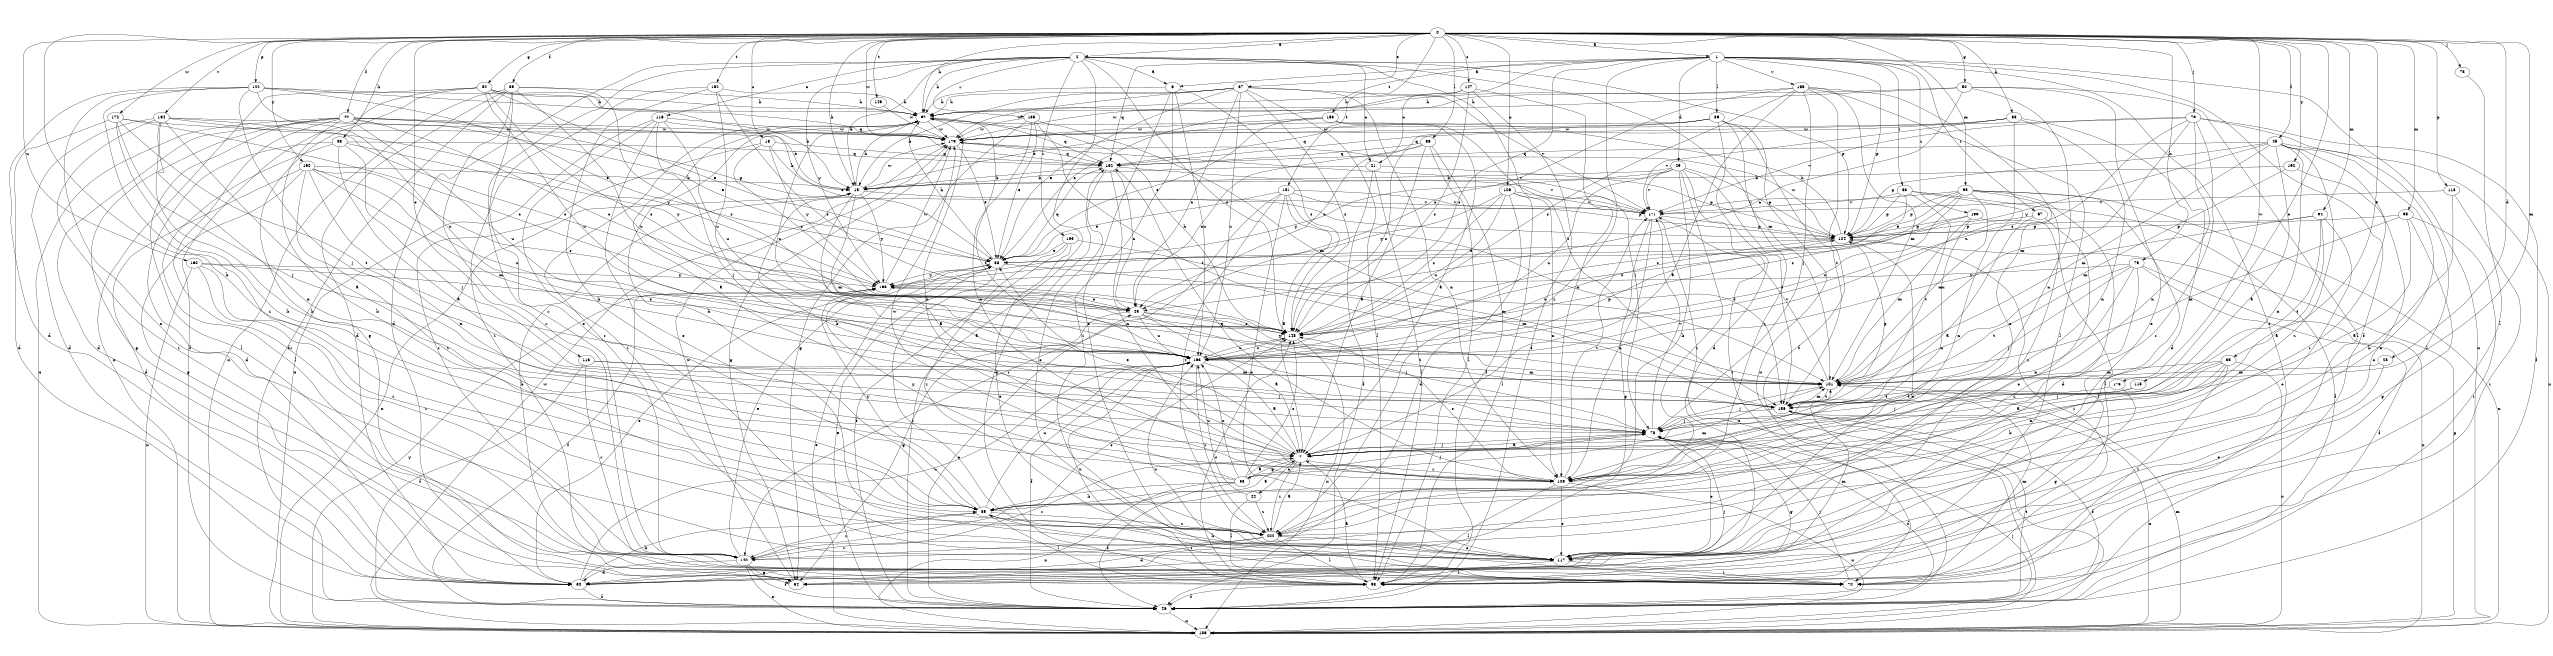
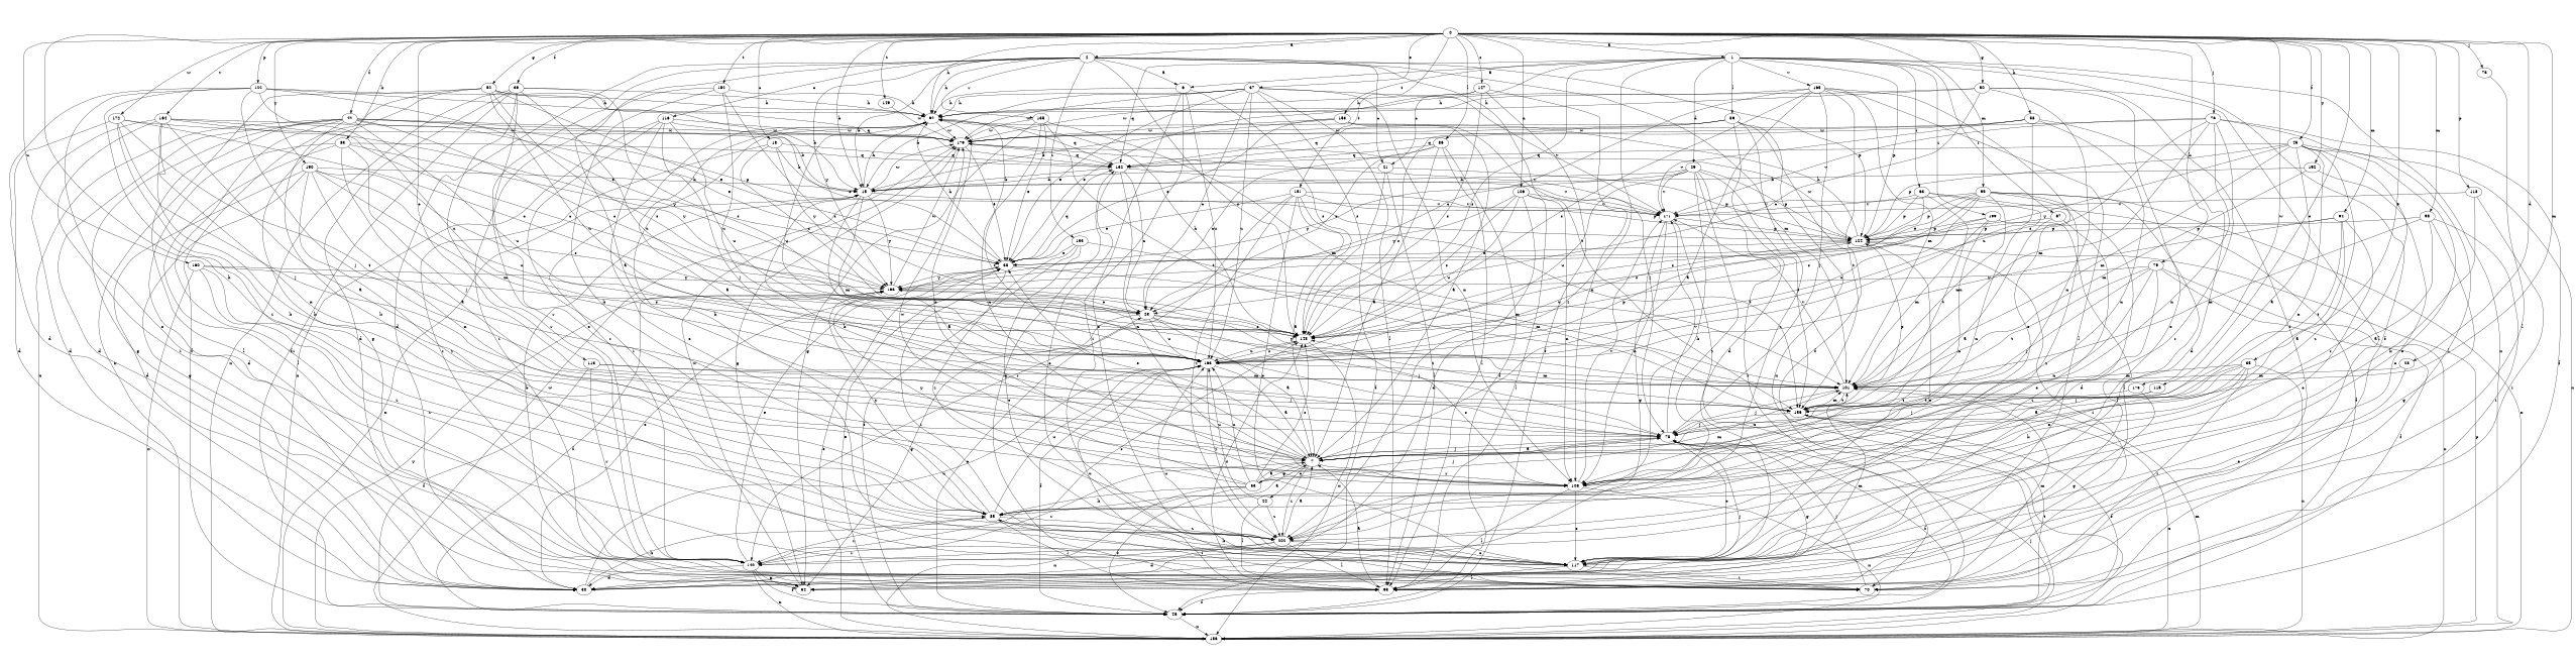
  strict digraph {
    0
    1
    2
    15
    18
    28
    35
    37
    39
    42
    45
    50
    52
    58
    62
    75
    76
    79
    83
    85
    86
    94
    95
    98
    101
    106
    113
    115
    118
    122
    147
    149
    151
    152
    160
    164
    172
    173
    179
    190
    192
    6
    21
    29
    46
    63
    67
    70
    89
    124
    132
    148
    153
    165
    186
    199
    202
    7
    30
    116
    133
    135
    140
    156
    195
    171
    23
    117
    78
    108
    163
    38
    93
    54
    22
    53
    0 -> 1 [label=a]
    0 -> 2 [label=a]
    0 -> 15 [label=b]
    0 -> 18 [label=c]
    0 -> 28 [label=d]
    0 -> 35 [label=e]
    0 -> 37 [label=e]
    0 -> 39 [label=f]
    0 -> 42 [label=f]
    0 -> 45 [label=f]
    0 -> 50 [label=g]
    0 -> 52 [label=g]
    0 -> 58 [label=h]
    0 -> 62 [label=h]
    0 -> 75 [label=j]
    0 -> 76 [label=j]
    0 -> 79 [label=k]
    0 -> 83 [label=k]
    0 -> 85 [label=k]
    0 -> 86 [label=l]
    0 -> 94 [label=m]
    0 -> 95 [label=m]
    0 -> 98 [label=m]
    0 -> 101 [label=m]
    0 -> 106 [label=n]
    0 -> 113 [label=o]
    0 -> 115 [label=o]
    0 -> 118 [label=p]
    0 -> 122 [label=p]
    0 -> 147 [label=s]
    0 -> 149 [label=t]
    0 -> 151 [label=t]
    0 -> 152 [label=t]
    0 -> 160 [label=u]
    0 -> 164 [label=v]
    0 -> 172 [label=w]
    0 -> 173 [label=w]
-   0 -> 179 [label=w]
    0 -> 190 [label=y]
    0 -> 192 [label=y]
    1 -> 6 [label=a]
    1 -> 21 [label=c]
    1 -> 29 [label=d]
    1 -> 46 [label=f]
    1 -> 63 [label=i]
    1 -> 67 [label=i]
    1 -> 70 [label=i]
    1 -> 89 [label=l]
    1 -> 124 [label=p]
    1 -> 132 [label=q]
    1 -> 148 [label=s]
    1 -> 153 [label=t]
    1 -> 165 [label=v]
    1 -> 186 [label=x]
    1 -> 199 [label=z]
    1 -> 202 [label=z]
    2 -> 15 [label=b]
    2 -> 62 [label=h]
    2 -> 101 [label=m]
    2 -> 6 [label=a]
    2 -> 21 [label=c]
    2 -> 124 [label=p]
    2 -> 148 [label=s]
-   2 -> 46 [label=a]
+   2 -> 7 [label=a]
    2 -> 30 [label=d]
    2 -> 116 [label=o]
    2 -> 133 [label=r]
    2 -> 135 [label=r]
    2 -> 140 [label=r]
    2 -> 156 [label=t]
    2 -> 195 [label=y]
    15 -> 62 [label=h]
    15 -> 101 [label=m]
    15 -> 179 [label=w]
    15 -> 186 [label=x]
    15 -> 7 [label=a]
    15 -> 195 [label=y]
    15 -> 171 [label=v]
    18 -> 15 [label=b]
    18 -> 132 [label=q]
    18 -> 140 [label=r]
    18 -> 195 [label=y]
    18 -> 23 [label=c]
    28 -> 101 [label=m]
    28 -> 117 [label=o]
    35 -> 85 [label=k]
    35 -> 101 [label=m]
    35 -> 70 [label=i]
    35 -> 186 [label=x]
    35 -> 7 [label=a]
    35 -> 78 [label=j]
    35 -> 108 [label=n]
    37 -> 15 [label=b]
    37 -> 62 [label=h]
    37 -> 179 [label=w]
    37 -> 148 [label=s]
    37 -> 171 [label=v]
    37 -> 23 [label=c]
    37 -> 108 [label=n]
    37 -> 163 [label=u]
    37 -> 38 [label=e]
    37 -> 93 [label=l]
    39 -> 62 [label=h]
    39 -> 46 [label=f]
    39 -> 148 [label=s]
    39 -> 186 [label=x]
    39 -> 30 [label=d]
    39 -> 140 [label=r]
    39 -> 117 [label=o]
    39 -> 163 [label=u]
    42 -> 15 [label=b]
    42 -> 85 [label=k]
    42 -> 179 [label=w]
    42 -> 70 [label=i]
    42 -> 124 [label=p]
    42 -> 186 [label=x]
    42 -> 30 [label=d]
    42 -> 23 [label=c]
    42 -> 163 [label=u]
    42 -> 38 [label=e]
    42 -> 93 [label=l]
    42 -> 54 [label=g]
    45 -> 101 [label=m]
    45 -> 124 [label=p]
    45 -> 132 [label=q]
    45 -> 186 [label=x]
    45 -> 202 [label=z]
    45 -> 7 [label=a]
    45 -> 140 [label=r]
    45 -> 195 [label=y]
    45 -> 117 [label=o]
    45 -> 108 [label=n]
    50 -> 62 [label=h]
    50 -> 179 [label=w]
    50 -> 23 [label=c]
    50 -> 117 [label=o]
    50 -> 108 [label=n]
    50 -> 93 [label=l]
    52 -> 62 [label=h]
    52 -> 46 [label=f]
    52 -> 132 [label=q]
    52 -> 148 [label=s]
    52 -> 186 [label=x]
    52 -> 163 [label=u]
    52 -> 38 [label=e]
    52 -> 54 [label=g]
    58 -> 179 [label=w]
    58 -> 132 [label=q]
    58 -> 30 [label=d]
    58 -> 171 [label=v]
    58 -> 108 [label=n]
    58 -> 163 [label=u]
    62 -> 179 [label=w]
    62 -> 132 [label=q]
    62 -> 7 [label=a]
    62 -> 140 [label=r]
    62 -> 156 [label=t]
    62 -> 163 [label=u]
    75 -> 93 [label=l]
    76 -> 101 [label=m]
    76 -> 179 [label=w]
    76 -> 46 [label=f]
    76 -> 148 [label=s]
    76 -> 140 [label=r]
    76 -> 171 [label=v]
    76 -> 108 [label=n]
    76 -> 93 [label=l]
    79 -> 46 [label=f]
    79 -> 186 [label=x]
    79 -> 202 [label=z]
    79 -> 156 [label=t]
    79 -> 195 [label=y]
    79 -> 78 [label=j]
    79 -> 108 [label=n]
    83 -> 132 [label=q]
    83 -> 7 [label=a]
    83 -> 30 [label=d]
    83 -> 195 [label=y]
    83 -> 78 [label=j]
    83 -> 93 [label=l]
    85 -> 62 [label=h]
    85 -> 70 [label=i]
    85 -> 202 [label=z]
    85 -> 7 [label=a]
    85 -> 140 [label=r]
    85 -> 195 [label=y]
    85 -> 163 [label=u]
    85 -> 93 [label=l]
    86 -> 46 [label=f]
    86 -> 132 [label=q]
    86 -> 148 [label=s]
    86 -> 7 [label=a]
    86 -> 23 [label=c]
    86 -> 93 [label=l]
    94 -> 124 [label=p]
    94 -> 7 [label=a]
    94 -> 156 [label=t]
    94 -> 117 [label=o]
    94 -> 163 [label=u]
    95 -> 101 [label=m]
    95 -> 124 [label=p]
    95 -> 148 [label=s]
    95 -> 186 [label=x]
    95 -> 202 [label=z]
    95 -> 30 [label=d]
    95 -> 171 [label=v]
    95 -> 163 [label=u]
    95 -> 38 [label=e]
    95 -> 93 [label=l]
    98 -> 101 [label=m]
    98 -> 70 [label=i]
    98 -> 124 [label=p]
    98 -> 7 [label=a]
    98 -> 54 [label=g]
    101 -> 156 [label=t]
    101 -> 195 [label=y]
    101 -> 171 [label=v]
    101 -> 78 [label=j]
    106 -> 148 [label=s]
    106 -> 30 [label=d]
    106 -> 195 [label=y]
    106 -> 171 [label=v]
    106 -> 108 [label=n]
    106 -> 163 [label=u]
    106 -> 93 [label=l]
    113 -> 101 [label=m]
    113 -> 46 [label=f]
    113 -> 140 [label=r]
    113 -> 78 [label=j]
    115 -> 156 [label=t]
    115 -> 78 [label=j]
    118 -> 85 [label=k]
    118 -> 70 [label=i]
    118 -> 171 [label=v]
    122 -> 15 [label=b]
    122 -> 62 [label=h]
    122 -> 202 [label=z]
    122 -> 30 [label=d]
    122 -> 117 [label=o]
    122 -> 78 [label=j]
    122 -> 163 [label=u]
    122 -> 38 [label=e]
    147 -> 62 [label=h]
    147 -> 46 [label=f]
    147 -> 148 [label=s]
    147 -> 108 [label=n]
    147 -> 38 [label=e]
    149 -> 179 [label=w]
    151 -> 124 [label=p]
    151 -> 202 [label=z]
    151 -> 7 [label=a]
    151 -> 140 [label=r]
    151 -> 156 [label=t]
    151 -> 171 [label=v]
    151 -> 117 [label=o]
    151 -> 38 [label=e]
    152 -> 62 [label=h]
    152 -> 85 [label=k]
    152 -> 70 [label=i]
    152 -> 148 [label=s]
    152 -> 163 [label=u]
    160 -> 148 [label=s]
    160 -> 186 [label=x]
    160 -> 202 [label=z]
    160 -> 140 [label=r]
    160 -> 195 [label=y]
    164 -> 85 [label=k]
    164 -> 179 [label=w]
    164 -> 70 [label=i]
    164 -> 7 [label=a]
    164 -> 30 [label=d]
    164 -> 195 [label=y]
    164 -> 23 [label=c]
    164 -> 108 [label=n]
    172 -> 85 [label=k]
    172 -> 179 [label=w]
    172 -> 30 [label=d]
    172 -> 156 [label=t]
    172 -> 23 [label=c]
    172 -> 78 [label=j]
    173 -> 156 [label=t]
    173 -> 54 [label=g]
    179 -> 132 [label=q]
    179 -> 171 [label=v]
    179 -> 38 [label=e]
    179 -> 54 [label=g]
    190 -> 15 [label=b]
    190 -> 101 [label=m]
    190 -> 148 [label=s]
    190 -> 202 [label=z]
    190 -> 30 [label=d]
    190 -> 108 [label=n]
    190 -> 163 [label=u]
    190 -> 54 [label=g]
    192 -> 15 [label=b]
    192 -> 101 [label=m]
    192 -> 117 [label=o]
    6 -> 62 [label=h]
    6 -> 70 [label=i]
    6 -> 148 [label=s]
    6 -> 117 [label=o]
    6 -> 163 [label=u]
    21 -> 15 [label=b]
    21 -> 46 [label=f]
    21 -> 124 [label=p]
    21 -> 93 [label=l]
    29 -> 15 [label=b]
    29 -> 85 [label=k]
    29 -> 70 [label=i]
    29 -> 124 [label=p]
    29 -> 202 [label=z]
    29 -> 156 [label=t]
    29 -> 195 [label=y]
    29 -> 171 [label=v]
    29 -> 163 [label=u]
    46 -> 186 [label=x]
    46 -> 156 [label=t]
    46 -> 23 [label=c]
    46 -> 38 [label=e]
    63 -> 46 [label=f]
    63 -> 124 [label=p]
    63 -> 148 [label=s]
    63 -> 156 [label=t]
    63 -> 171 [label=v]
    63 -> 108 [label=n]
    67 -> 124 [label=p]
    67 -> 7 [label=a]
    67 -> 117 [label=o]
    70 -> 101 [label=m]
    70 -> 78 [label=j]
    70 -> 163 [label=u]
    89 -> 179 [label=w]
    89 -> 132 [label=q]
    89 -> 186 [label=x]
    89 -> 202 [label=z]
    89 -> 30 [label=d]
    89 -> 156 [label=t]
    89 -> 23 [label=c]
    124 -> 62 [label=h]
    124 -> 179 [label=w]
    124 -> 70 [label=i]
    124 -> 117 [label=o]
    124 -> 163 [label=u]
    124 -> 38 [label=e]
    132 -> 15 [label=b]
    132 -> 171 [label=v]
    132 -> 23 [label=c]
    132 -> 117 [label=o]
    132 -> 108 [label=n]
    148 -> 62 [label=h]
    148 -> 186 [label=x]
    148 -> 163 [label=u]
    153 -> 15 [label=b]
    153 -> 179 [label=w]
    153 -> 7 [label=a]
    153 -> 78 [label=j]
    153 -> 38 [label=e]
    165 -> 62 [label=h]
    165 -> 101 [label=m]
    165 -> 46 [label=f]
    165 -> 148 [label=s]
    165 -> 7 [label=a]
    165 -> 23 [label=c]
    165 -> 117 [label=o]
    165 -> 78 [label=j]
    165 -> 93 [label=l]
    186 -> 101 [label=m]
    186 -> 179 [label=w]
    186 -> 124 [label=p]
    186 -> 195 [label=y]
    186 -> 78 [label=j]
    186 -> 38 [label=e]
    199 -> 101 [label=m]
    199 -> 124 [label=p]
    199 -> 148 [label=s]
    199 -> 108 [label=n]
    199 -> 93 [label=l]
    202 -> 7 [label=a]
    202 -> 30 [label=d]
    202 -> 140 [label=r]
    202 -> 117 [label=o]
    202 -> 93 [label=l]
    7 -> 15 [label=b]
    7 -> 202 [label=z]
    7 -> 140 [label=r]
    7 -> 78 [label=j]
    7 -> 108 [label=r]
    7 -> 38 [label=e]
    7 -> 22 [label=c]
    7 -> 53 [label=g]
    30 -> 85 [label=k]
-   30 -> 46 [label=f]
    30 -> 78 [label=j]
    30 -> 163 [label=u]
    30 -> 38 [label=e]
    116 -> 179 [label=w]
    116 -> 70 [label=i]
    116 -> 186 [label=x]
    116 -> 117 [label=o]
    116 -> 78 [label=j]
    116 -> 163 [label=u]
    116 -> 38 [label=e]
    133 -> 101 [label=m]
    133 -> 46 [label=f]
    133 -> 202 [label=z]
    133 -> 117 [label=o]
    133 -> 38 [label=e]
    135 -> 101 [label=m]
    135 -> 179 [label=w]
    135 -> 156 [label=t]
    135 -> 108 [label=n]
    135 -> 38 [label=e]
    135 -> 54 [label=g]
    140 -> 46 [label=f]
    140 -> 148 [label=s]
    140 -> 186 [label=x]
    140 -> 30 [label=d]
    140 -> 38 [label=e]
    140 -> 54 [label=g]
    156 -> 101 [label=m]
    156 -> 46 [label=f]
    156 -> 124 [label=p]
    156 -> 186 [label=x]
    156 -> 78 [label=j]
    195 -> 179 [label=w]
    195 -> 46 [label=f]
    195 -> 23 [label=c]
    171 -> 124 [label=p]
    171 -> 186 [label=x]
    171 -> 108 [label=n]
    171 -> 54 [label=g]
    23 -> 148 [label=s]
    23 -> 7 [label=a]
    23 -> 156 [label=t]
    23 -> 78 [label=j]
    23 -> 163 [label=u]
    23 -> 54 [label=g]
    117 -> 85 [label=k]
    117 -> 70 [label=i]
    117 -> 93 [label=l]
    78 -> 46 [label=f]
    78 -> 7 [label=a]
    78 -> 171 [label=v]
    78 -> 117 [label=o]
    78 -> 54 [label=g]
    108 -> 62 [label=h]
-   108 -> 132 [label=q]
    108 -> 148 [label=s]
    108 -> 186 [label=x]
    108 -> 171 [label=v]
    108 -> 117 [label=o]
    108 -> 93 [label=l]
    163 -> 101 [label=m]
    163 -> 46 [label=f]
    163 -> 124 [label=p]
    163 -> 148 [label=s]
    163 -> 202 [label=z]
    163 -> 7 [label=a]
    38 -> 62 [label=h]
    38 -> 101 [label=m]
    38 -> 70 [label=i]
    38 -> 132 [label=q]
    38 -> 195 [label=y]
    93 -> 15 [label=b]
    93 -> 101 [label=m]
    93 -> 46 [label=f]
    93 -> 132 [label=q]
    93 -> 148 [label=s]
    93 -> 7 [label=a]
    93 -> 163 [label=u]
    54 -> 179 [label=w]
    22 -> 202 [label=z]
    22 -> 163 [label=u]
    22 -> 93 [label=l]
    53 -> 85 [label=k]
    53 -> 101 [label=m]
    53 -> 179 [label=w]
    53 -> 46 [label=f]
    53 -> 148 [label=s]
    53 -> 186 [label=x]
    53 -> 7 [label=a]
    53 -> 195 [label=y]
    53 -> 78 [label=j]
    53 -> 163 [label=u]
  }
